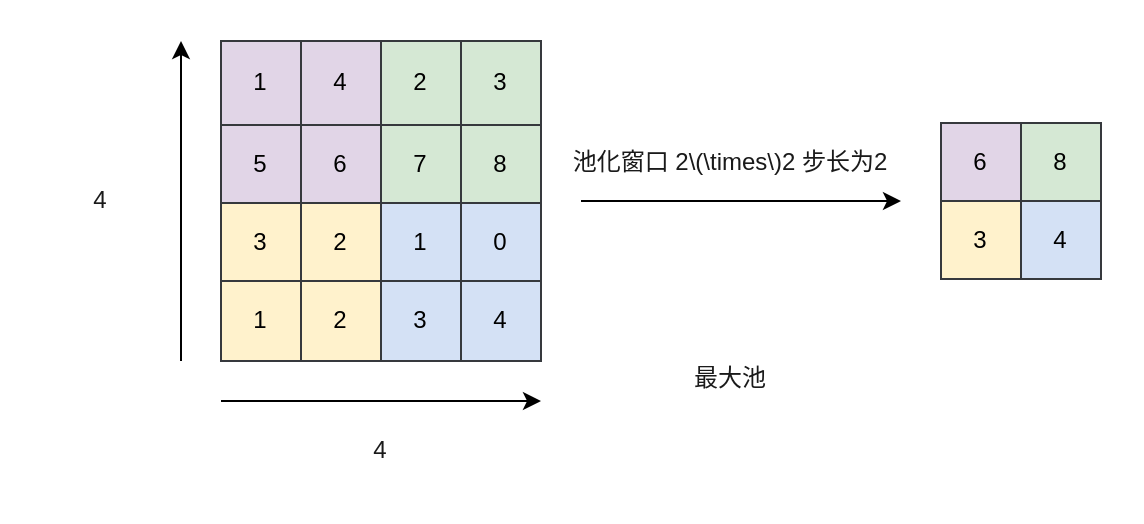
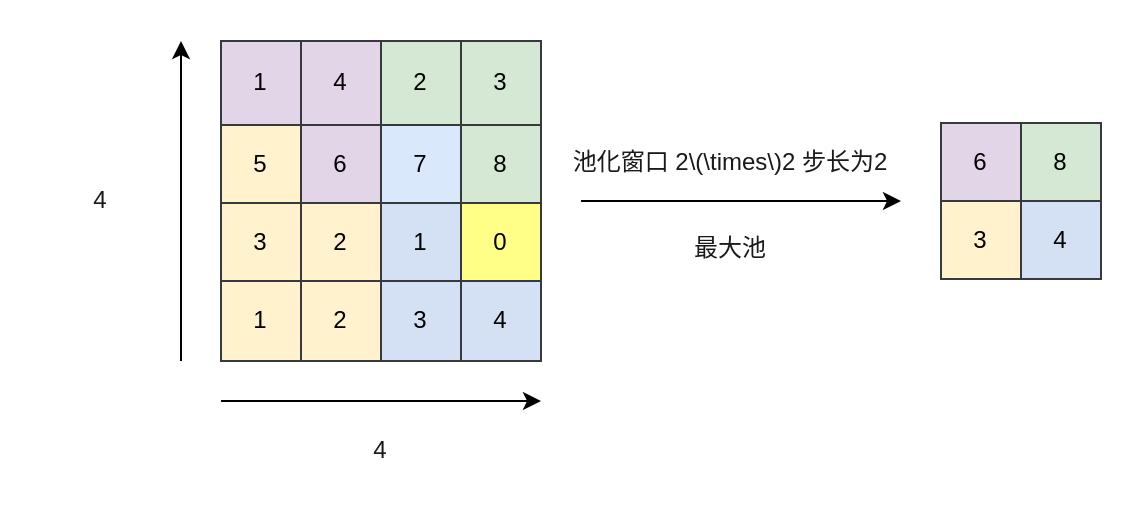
  <mxCell id="0" />
  <mxCell id="1" parent="0" />
  <mxCell id="2" value="" style="endArrow=classic;html=1;rounded=0;" parent="1" edge="1"><mxGeometry width="50" height="50" relative="1" as="geometry"><mxPoint x="90" y="180" as="sourcePoint" /><mxPoint x="90" y="20" as="targetPoint" /></mxGeometry></mxCell>
  <mxCell id="3" value="" style="childLayout=tableLayout;recursiveResize=0;shadow=0;fillColor=#ffff88;direction=north;strokeColor=#36393d;" parent="1" vertex="1"><mxGeometry x="110" y="20" width="160" height="160" as="geometry" /></mxCell>
  <mxCell id="4" value="" style="shape=tableRow;horizontal=0;startSize=0;swimlaneHead=0;swimlaneBody=0;top=0;left=0;bottom=0;right=0;dropTarget=0;collapsible=0;recursiveResize=0;expand=0;fontStyle=0;fillColor=none;strokeColor=inherit;" parent="3" vertex="1"><mxGeometry width="160" height="42" as="geometry" /></mxCell>
  <mxCell id="5" value="1" style="connectable=0;recursiveResize=0;strokeColor=#36393d;fillColor=#E1D5E7;align=center;whiteSpace=wrap;html=1;fillStyle=solid;" parent="4" vertex="1"><mxGeometry width="40" height="42" as="geometry"><mxRectangle width="40" height="42" as="alternateBounds" /></mxGeometry></mxCell>
  <mxCell id="6" value="4" style="connectable=0;recursiveResize=0;strokeColor=#36393d;fillColor=#E1D5E7;align=center;whiteSpace=wrap;html=1;fillStyle=solid;" parent="4" vertex="1"><mxGeometry x="40" width="40" height="42" as="geometry"><mxRectangle width="40" height="42" as="alternateBounds" /></mxGeometry></mxCell>
  <mxCell id="7" value="2" style="connectable=0;recursiveResize=0;strokeColor=#36393d;fillColor=#D5E8D4;align=center;whiteSpace=wrap;html=1;" parent="4" vertex="1"><mxGeometry x="80" width="40" height="42" as="geometry"><mxRectangle width="40" height="42" as="alternateBounds" /></mxGeometry></mxCell>
  <mxCell id="8" value="3" style="connectable=0;recursiveResize=0;strokeColor=#36393d;fillColor=#D5E8D4;align=center;whiteSpace=wrap;html=1;" parent="4" vertex="1"><mxGeometry x="120" width="40" height="42" as="geometry"><mxRectangle width="40" height="42" as="alternateBounds" /></mxGeometry></mxCell>
  <mxCell id="9" value="" style="shape=tableRow;horizontal=0;startSize=0;swimlaneHead=0;swimlaneBody=0;top=0;left=0;bottom=0;right=0;dropTarget=0;collapsible=0;recursiveResize=0;expand=0;fontStyle=0;fillColor=none;strokeColor=inherit;swimlaneFillColor=none;" parent="3" vertex="1"><mxGeometry y="42" width="160" height="39" as="geometry" /></mxCell>
- <mxCell id="10" value="5" style="connectable=0;recursiveResize=0;strokeColor=#36393d;fillColor=#E1D5E7;align=center;whiteSpace=wrap;html=1;fillStyle=solid;" parent="9" vertex="1"><mxGeometry width="40" height="39" as="geometry"><mxRectangle width="40" height="39" as="alternateBounds" /></mxGeometry></mxCell>
+ <mxCell id="10" value="5" style="connectable=0;recursiveResize=0;strokeColor=#36393d;fillColor=#fff2cc;align=center;whiteSpace=wrap;html=1;fillStyle=solid;" parent="9" vertex="1"><mxGeometry width="40" height="39" as="geometry"><mxRectangle width="40" height="39" as="alternateBounds" /></mxGeometry></mxCell>
  <mxCell id="11" value="6" style="connectable=0;recursiveResize=0;strokeColor=#36393d;fillColor=#E1D5E7;align=center;whiteSpace=wrap;html=1;fillStyle=solid;" parent="9" vertex="1"><mxGeometry x="40" width="40" height="39" as="geometry"><mxRectangle width="40" height="39" as="alternateBounds" /></mxGeometry></mxCell>
- <mxCell id="12" value="7" style="connectable=0;recursiveResize=0;strokeColor=#36393d;fillColor=#D5E8D4;align=center;whiteSpace=wrap;html=1;" parent="9" vertex="1"><mxGeometry x="80" width="40" height="39" as="geometry"><mxRectangle width="40" height="39" as="alternateBounds" /></mxGeometry></mxCell>
+ <mxCell id="12" value="7" style="connectable=0;recursiveResize=0;strokeColor=#36393d;fillColor=#dae8fc;align=center;whiteSpace=wrap;html=1;" parent="9" vertex="1"><mxGeometry x="80" width="40" height="39" as="geometry"><mxRectangle width="40" height="39" as="alternateBounds" /></mxGeometry></mxCell>
  <mxCell id="13" value="8" style="connectable=0;recursiveResize=0;strokeColor=#36393d;fillColor=#D5E8D4;align=center;whiteSpace=wrap;html=1;" parent="9" vertex="1"><mxGeometry x="120" width="40" height="39" as="geometry"><mxRectangle width="40" height="39" as="alternateBounds" /></mxGeometry></mxCell>
  <mxCell id="14" value="" style="shape=tableRow;horizontal=0;startSize=0;swimlaneHead=0;swimlaneBody=0;top=0;left=0;bottom=0;right=0;dropTarget=0;collapsible=0;recursiveResize=0;expand=0;fontStyle=0;fillColor=none;strokeColor=inherit;" parent="3" vertex="1"><mxGeometry y="81" width="160" height="39" as="geometry" /></mxCell>
  <mxCell id="15" value="3" style="connectable=0;recursiveResize=0;strokeColor=#36393d;fillColor=#FFF2CC;align=center;whiteSpace=wrap;html=1;" parent="14" vertex="1"><mxGeometry width="40" height="39" as="geometry"><mxRectangle width="40" height="39" as="alternateBounds" /></mxGeometry></mxCell>
  <mxCell id="16" value="2" style="connectable=0;recursiveResize=0;strokeColor=#36393d;fillColor=#FFF2CC;align=center;whiteSpace=wrap;html=1;" parent="14" vertex="1"><mxGeometry x="40" width="40" height="39" as="geometry"><mxRectangle width="40" height="39" as="alternateBounds" /></mxGeometry></mxCell>
  <mxCell id="17" value="1" style="connectable=0;recursiveResize=0;strokeColor=#36393d;fillColor=#D4E1F5;align=center;whiteSpace=wrap;html=1;" parent="14" vertex="1"><mxGeometry x="80" width="40" height="39" as="geometry"><mxRectangle width="40" height="39" as="alternateBounds" /></mxGeometry></mxCell>
- <mxCell id="18" value="0" style="connectable=0;recursiveResize=0;strokeColor=#36393d;fillColor=#D4E1F5;align=center;whiteSpace=wrap;html=1;" parent="14" vertex="1"><mxGeometry x="120" width="40" height="39" as="geometry"><mxRectangle width="40" height="39" as="alternateBounds" /></mxGeometry></mxCell>
+ <mxCell id="18" value="0" style="connectable=0;recursiveResize=0;strokeColor=#36393d;fillColor=#ffff88;align=center;whiteSpace=wrap;html=1;" parent="14" vertex="1"><mxGeometry x="120" width="40" height="39" as="geometry"><mxRectangle width="40" height="39" as="alternateBounds" /></mxGeometry></mxCell>
  <mxCell id="19" value="" style="shape=tableRow;horizontal=0;startSize=0;swimlaneHead=0;swimlaneBody=0;top=0;left=0;bottom=0;right=0;dropTarget=0;collapsible=0;recursiveResize=0;expand=0;fontStyle=0;fillColor=none;strokeColor=inherit;" parent="3" vertex="1"><mxGeometry y="120" width="160" height="40" as="geometry" /></mxCell>
  <mxCell id="20" value="1" style="connectable=0;recursiveResize=0;strokeColor=#36393d;fillColor=#FFF2CC;align=center;whiteSpace=wrap;html=1;" parent="19" vertex="1"><mxGeometry width="40" height="40" as="geometry"><mxRectangle width="40" height="40" as="alternateBounds" /></mxGeometry></mxCell>
  <mxCell id="21" value="2" style="connectable=0;recursiveResize=0;strokeColor=#36393d;fillColor=#FFF2CC;align=center;whiteSpace=wrap;html=1;" parent="19" vertex="1"><mxGeometry x="40" width="40" height="40" as="geometry"><mxRectangle width="40" height="40" as="alternateBounds" /></mxGeometry></mxCell>
  <mxCell id="22" value="3" style="connectable=0;recursiveResize=0;strokeColor=#36393d;fillColor=#D4E1F5;align=center;whiteSpace=wrap;html=1;" parent="19" vertex="1"><mxGeometry x="80" width="40" height="40" as="geometry"><mxRectangle width="40" height="40" as="alternateBounds" /></mxGeometry></mxCell>
  <mxCell id="23" value="4" style="connectable=0;recursiveResize=0;strokeColor=#36393d;fillColor=#D4E1F5;align=center;whiteSpace=wrap;html=1;" parent="19" vertex="1"><mxGeometry x="120" width="40" height="40" as="geometry"><mxRectangle width="40" height="40" as="alternateBounds" /></mxGeometry></mxCell>
  <mxCell id="24" value="" style="endArrow=classic;html=1;rounded=0;" parent="1" edge="1"><mxGeometry width="50" height="50" relative="1" as="geometry"><mxPoint x="110" y="200" as="sourcePoint" /><mxPoint x="270" y="200" as="targetPoint" /></mxGeometry></mxCell>
  <mxCell id="25" value="" style="childLayout=tableLayout;recursiveResize=0;shadow=0;fillColor=#ffff88;direction=north;strokeColor=#36393d;" parent="1" vertex="1"><mxGeometry x="470" y="61" width="80" height="78" as="geometry" /></mxCell>
  <mxCell id="26" value="" style="shape=tableRow;horizontal=0;startSize=0;swimlaneHead=0;swimlaneBody=0;top=0;left=0;bottom=0;right=0;dropTarget=0;collapsible=0;recursiveResize=0;expand=0;fontStyle=0;fillColor=none;strokeColor=inherit;swimlaneFillColor=none;" parent="25" vertex="1"><mxGeometry width="80" height="39" as="geometry" /></mxCell>
  <mxCell id="27" value="6" style="connectable=0;recursiveResize=0;strokeColor=#36393d;fillColor=#E1D5E7;align=center;whiteSpace=wrap;html=1;fillStyle=solid;" parent="26" vertex="1"><mxGeometry width="40" height="39" as="geometry"><mxRectangle width="40" height="39" as="alternateBounds" /></mxGeometry></mxCell>
  <mxCell id="28" value="8" style="connectable=0;recursiveResize=0;strokeColor=#36393d;fillColor=#D5E8D4;align=center;whiteSpace=wrap;html=1;" parent="26" vertex="1"><mxGeometry x="40" width="40" height="39" as="geometry"><mxRectangle width="40" height="39" as="alternateBounds" /></mxGeometry></mxCell>
  <mxCell id="29" value="" style="shape=tableRow;horizontal=0;startSize=0;swimlaneHead=0;swimlaneBody=0;top=0;left=0;bottom=0;right=0;dropTarget=0;collapsible=0;recursiveResize=0;expand=0;fontStyle=0;fillColor=none;strokeColor=inherit;" parent="25" vertex="1"><mxGeometry y="39" width="80" height="39" as="geometry" /></mxCell>
  <mxCell id="30" value="3" style="connectable=0;recursiveResize=0;strokeColor=#36393d;fillColor=#FFF2CC;align=center;whiteSpace=wrap;html=1;" parent="29" vertex="1"><mxGeometry width="40" height="39" as="geometry"><mxRectangle width="40" height="39" as="alternateBounds" /></mxGeometry></mxCell>
  <mxCell id="31" value="4" style="connectable=0;recursiveResize=0;strokeColor=#36393d;fillColor=#D4E1F5;align=center;whiteSpace=wrap;html=1;" parent="29" vertex="1"><mxGeometry x="40" width="40" height="39" as="geometry"><mxRectangle width="40" height="39" as="alternateBounds" /></mxGeometry></mxCell>
  <mxCell id="32" value="" style="endArrow=classic;html=1;strokeColor=#000000;fontColor=#1A1A1A;rounded=0;" parent="1" edge="1"><mxGeometry width="50" height="50" relative="1" as="geometry"><mxPoint x="290" y="100" as="sourcePoint" /><mxPoint x="450" y="100" as="targetPoint" /></mxGeometry></mxCell>
  <mxCell id="33" value="池化窗口 2\(\times\)2 步长为2" style="text;html=1;strokeColor=none;fillColor=none;align=center;verticalAlign=middle;whiteSpace=wrap;rounded=0;fontColor=#1A1A1A;" parent="1" vertex="1"><mxGeometry x="240" y="80" width="250" as="geometry" /></mxCell>
  <mxCell id="34" value="4" style="text;html=1;strokeColor=none;fillColor=none;align=center;verticalAlign=middle;whiteSpace=wrap;rounded=0;fontColor=#1A1A1A;" parent="1" vertex="1"><mxGeometry x="20" y="85" width="60" height="30" as="geometry" /></mxCell>
  <mxCell id="35" value="4" style="text;html=1;strokeColor=none;fillColor=none;align=center;verticalAlign=middle;whiteSpace=wrap;rounded=0;fontColor=#1A1A1A;" parent="1" vertex="1"><mxGeometry x="160" y="210" width="60" height="30" as="geometry" /></mxCell>
- <mxCell id="36" value="最大池" style="text;html=1;strokeColor=none;fillColor=none;align=center;verticalAlign=middle;whiteSpace=wrap;rounded=0;fontColor=#1A1A1A;" parent="1" vertex="1"><mxGeometry x="335" y="174" width="60" height="30" as="geometry" /></mxCell>
+ <mxCell id="36" value="最大池" style="text;html=1;strokeColor=none;fillColor=none;align=center;verticalAlign=middle;whiteSpace=wrap;rounded=0;fontColor=#1A1A1A;" parent="1" vertex="1"><mxGeometry x="335" y="109" width="60" height="30" as="geometry" /></mxCell>
